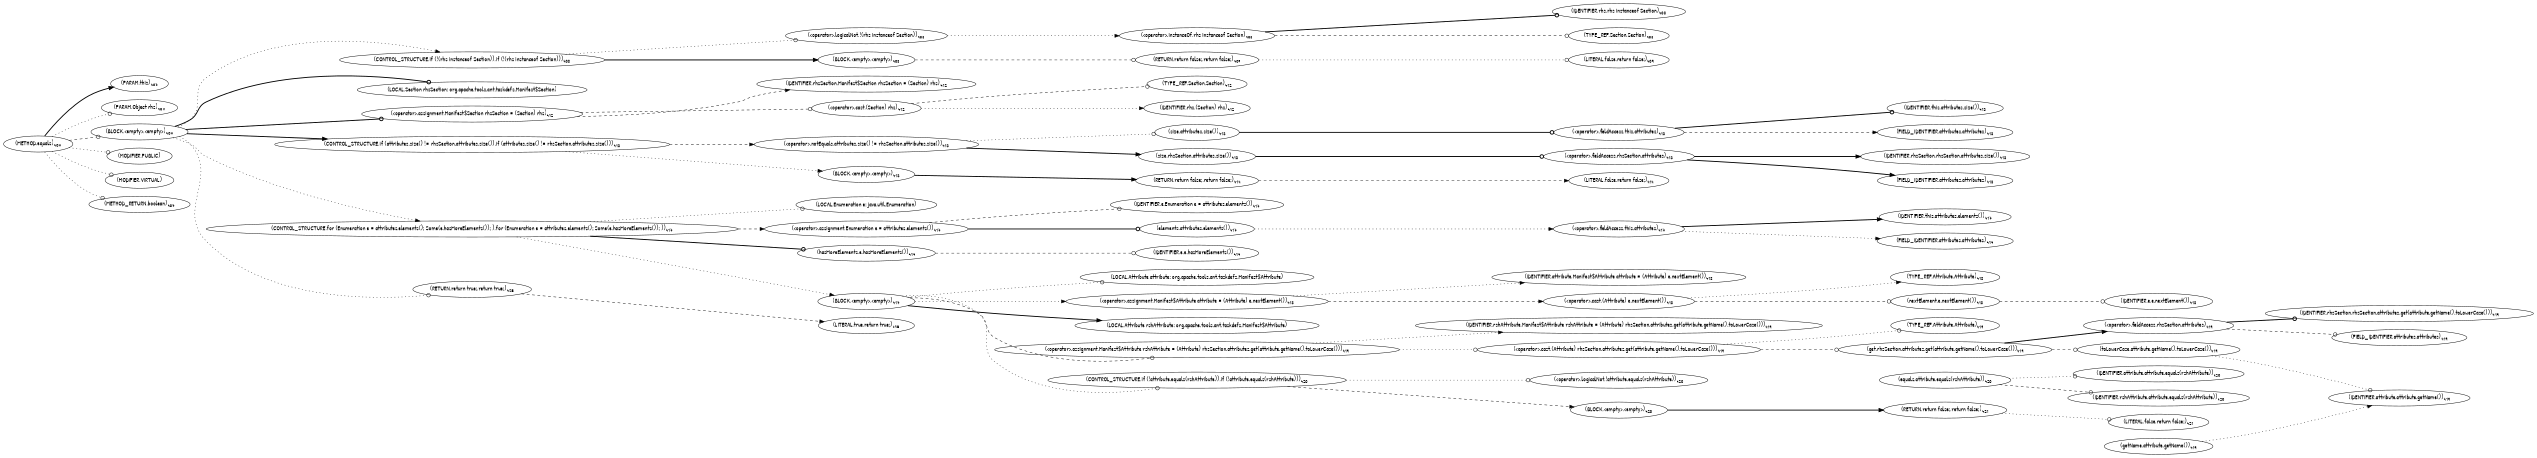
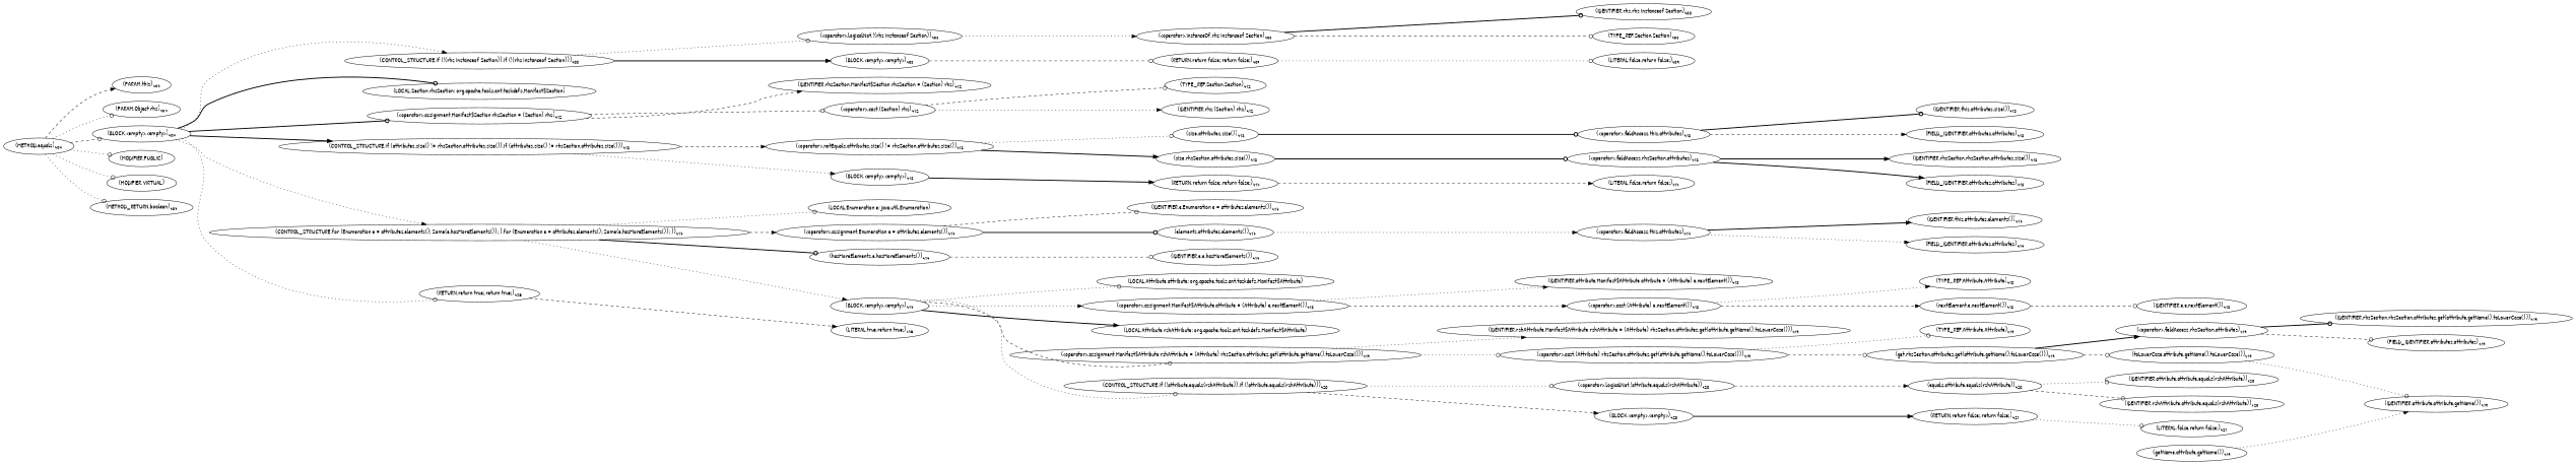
  digraph {
    fontname="Patrick Hand"
    rankdir=LR
    node [fontname="Patrick Hand"]
    edge [arrowhead=odot fontname="Patrick Hand" style=dotted]
    n1 [label=<(METHOD,equals)<SUB>407</SUB>>]
    n2 [label=<(PARAM,this)<SUB>407</SUB>>]
    n3 [label=<(PARAM,Object rhs)<SUB>407</SUB>>]
    n4 [label=<(BLOCK,&lt;empty&gt;,&lt;empty&gt;)<SUB>407</SUB>>]
    n5 [label=<(MODIFIER,PUBLIC)>]
    n6 [label=<(MODIFIER,VIRTUAL)>]
    n7 [label=<(METHOD_RETURN,boolean)<SUB>407</SUB>>]
    n8 [label=<(CONTROL_STRUCTURE,if (!(rhs instanceof Section)),if (!(rhs instanceof Section)))<SUB>408</SUB>>]
    n9 [label=<(LOCAL,Section rhsSection: org.apache.tools.ant.taskdefs.Manifest$Section)>]
    n10 [label=<(&lt;operator&gt;.assignment,Manifest$Section rhsSection = (Section) rhs)<SUB>412</SUB>>]
    n11 [label=<(CONTROL_STRUCTURE,if (attributes.size() != rhsSection.attributes.size()),if (attributes.size() != rhsSection.attributes.size()))<SUB>413</SUB>>]
    n12 [label=<(CONTROL_STRUCTURE,for (Enumeration e = attributes.elements(); Some(e.hasMoreElements()); ),for (Enumeration e = attributes.elements(); Some(e.hasMoreElements()); ))<SUB>417</SUB>>]
    n13 [label=<(RETURN,return true;,return true;)<SUB>425</SUB>>]
    n14 [label=<(&lt;operator&gt;.logicalNot,!(rhs instanceof Section))<SUB>408</SUB>>]
    n15 [label=<(BLOCK,&lt;empty&gt;,&lt;empty&gt;)<SUB>408</SUB>>]
    n16 [label=<(IDENTIFIER,rhsSection,Manifest$Section rhsSection = (Section) rhs)<SUB>412</SUB>>]
    n17 [label=<(&lt;operator&gt;.cast,(Section) rhs)<SUB>412</SUB>>]
    n18 [label=<(&lt;operator&gt;.notEquals,attributes.size() != rhsSection.attributes.size())<SUB>413</SUB>>]
    n19 [label=<(BLOCK,&lt;empty&gt;,&lt;empty&gt;)<SUB>413</SUB>>]
    n20 [label=<(LOCAL,Enumeration e: java.util.Enumeration)>]
    n21 [label=<(&lt;operator&gt;.assignment,Enumeration e = attributes.elements())<SUB>417</SUB>>]
    n22 [label=<(hasMoreElements,e.hasMoreElements())<SUB>417</SUB>>]
    n23 [label=<(BLOCK,&lt;empty&gt;,&lt;empty&gt;)<SUB>417</SUB>>]
    n24 [label=<(LITERAL,true,return true;)<SUB>425</SUB>>]
    n25 [label=<(&lt;operator&gt;.instanceOf,rhs instanceof Section)<SUB>408</SUB>>]
    n26 [label=<(RETURN,return false;,return false;)<SUB>409</SUB>>]
    n27 [label=<(IDENTIFIER,rhs,rhs instanceof Section)<SUB>408</SUB>>]
    n28 [label=<(TYPE_REF,Section,Section)<SUB>408</SUB>>]
    n29 [label=<(LITERAL,false,return false;)<SUB>409</SUB>>]
    n30 [label=<(TYPE_REF,Section,Section)<SUB>412</SUB>>]
    n31 [label=<(IDENTIFIER,rhs,(Section) rhs)<SUB>412</SUB>>]
    n32 [label=<(size,attributes.size())<SUB>413</SUB>>]
    n33 [label=<(size,rhsSection.attributes.size())<SUB>413</SUB>>]
    n34 [label=<(RETURN,return false;,return false;)<SUB>414</SUB>>]
    n35 [label=<(&lt;operator&gt;.fieldAccess,this.attributes)<SUB>413</SUB>>]
    n36 [label=<(&lt;operator&gt;.fieldAccess,rhsSection.attributes)<SUB>413</SUB>>]
    n37 [label=<(IDENTIFIER,this,attributes.size())<SUB>413</SUB>>]
    n38 [label=<(FIELD_IDENTIFIER,attributes,attributes)<SUB>413</SUB>>]
    n39 [label=<(IDENTIFIER,rhsSection,rhsSection.attributes.size())<SUB>413</SUB>>]
    n40 [label=<(FIELD_IDENTIFIER,attributes,attributes)<SUB>413</SUB>>]
    n41 [label=<(LITERAL,false,return false;)<SUB>414</SUB>>]
    n42 [label=<(IDENTIFIER,e,Enumeration e = attributes.elements())<SUB>417</SUB>>]
    n43 [label=<(elements,attributes.elements())<SUB>417</SUB>>]
    n44 [label=<(IDENTIFIER,e,e.hasMoreElements())<SUB>417</SUB>>]
    n45 [label=<(LOCAL,Attribute attribute: org.apache.tools.ant.taskdefs.Manifest$Attribute)>]
    n46 [label=<(&lt;operator&gt;.assignment,Manifest$Attribute attribute = (Attribute) e.nextElement())<SUB>418</SUB>>]
    n47 [label=<(LOCAL,Attribute rshAttribute: org.apache.tools.ant.taskdefs.Manifest$Attribute)>]
    n48 [label=<(&lt;operator&gt;.assignment,Manifest$Attribute rshAttribute = (Attribute) rhsSection.attributes.get(attribute.getName().toLowerCase()))<SUB>419</SUB>>]
    n49 [label=<(CONTROL_STRUCTURE,if (!attribute.equals(rshAttribute)),if (!attribute.equals(rshAttribute)))<SUB>420</SUB>>]
    n50 [label=<(&lt;operator&gt;.fieldAccess,this.attributes)<SUB>417</SUB>>]
    n51 [label=<(IDENTIFIER,this,attributes.elements())<SUB>417</SUB>>]
    n52 [label=<(FIELD_IDENTIFIER,attributes,attributes)<SUB>417</SUB>>]
    n53 [label=<(IDENTIFIER,attribute,Manifest$Attribute attribute = (Attribute) e.nextElement())<SUB>418</SUB>>]
    n54 [label=<(&lt;operator&gt;.cast,(Attribute) e.nextElement())<SUB>418</SUB>>]
    n55 [label=<(IDENTIFIER,rshAttribute,Manifest$Attribute rshAttribute = (Attribute) rhsSection.attributes.get(attribute.getName().toLowerCase()))<SUB>419</SUB>>]
    n56 [label=<(&lt;operator&gt;.cast,(Attribute) rhsSection.attributes.get(attribute.getName().toLowerCase()))<SUB>419</SUB>>]
    n57 [label=<(&lt;operator&gt;.logicalNot,!attribute.equals(rshAttribute))<SUB>420</SUB>>]
    n58 [label=<(BLOCK,&lt;empty&gt;,&lt;empty&gt;)<SUB>420</SUB>>]
    n59 [label=<(TYPE_REF,Attribute,Attribute)<SUB>418</SUB>>]
    n60 [label=<(nextElement,e.nextElement())<SUB>418</SUB>>]
    n61 [label=<(IDENTIFIER,e,e.nextElement())<SUB>418</SUB>>]
    n62 [label=<(TYPE_REF,Attribute,Attribute)<SUB>419</SUB>>]
    n63 [label=<(get,rhsSection.attributes.get(attribute.getName().toLowerCase()))<SUB>419</SUB>>]
    n64 [label=<(&lt;operator&gt;.fieldAccess,rhsSection.attributes)<SUB>419</SUB>>]
    n65 [label=<(toLowerCase,attribute.getName().toLowerCase())<SUB>419</SUB>>]
    n66 [label=<(IDENTIFIER,rhsSection,rhsSection.attributes.get(attribute.getName().toLowerCase()))<SUB>419</SUB>>]
    n67 [label=<(FIELD_IDENTIFIER,attributes,attributes)<SUB>419</SUB>>]
    n68 [label=<(IDENTIFIER,attribute,attribute.getName())<SUB>419</SUB>>]
    n69 [label=<(getName,attribute.getName())<SUB>419</SUB>>]
    n70 [label=<(equals,attribute.equals(rshAttribute))<SUB>420</SUB>>]
    n71 [label=<(RETURN,return false;,return false;)<SUB>421</SUB>>]
    n72 [label=<(IDENTIFIER,attribute,attribute.equals(rshAttribute))<SUB>420</SUB>>]
    n73 [label=<(IDENTIFIER,rshAttribute,attribute.equals(rshAttribute))<SUB>420</SUB>>]
    n74 [label=<(LITERAL,false,return false;)<SUB>421</SUB>>]
-   n1 -> n2 [arrowhead=normal style=bold]
+   n1 -> n2 [arrowhead=normal style=dashed]
    n1 -> n3
    n1 -> n4 [style=dashed]
    n1 -> n5
    n1 -> n6
    n1 -> n7
    n4 -> n8 [arrowhead=normal]
    n4 -> n9 [style=bold]
    n4 -> n10 [style=bold]
    n4 -> n11 [arrowhead=normal style=bold]
    n4 -> n12 [arrowhead=normal]
    n4 -> n13
    n8 -> n14
    n8 -> n15 [arrowhead=normal style=bold]
    n10 -> n16 [arrowhead=normal style=dashed]
    n10 -> n17 [style=dashed]
    n11 -> n18 [arrowhead=normal style=dashed]
    n11 -> n19 [arrowhead=normal]
    n12 -> n20
    n12 -> n21 [arrowhead=normal style=dashed]
    n12 -> n22 [style=bold]
    n12 -> n23 [arrowhead=normal]
    n13 -> n24 [arrowhead=normal style=dashed]
    n14 -> n25 [arrowhead=normal]
    n15 -> n26 [style=dashed]
    n17 -> n30 [style=dashed]
    n17 -> n31 [arrowhead=normal]
    n18 -> n32
    n18 -> n33 [arrowhead=normal style=bold]
    n19 -> n34 [arrowhead=normal style=bold]
    n21 -> n42 [style=dashed]
    n21 -> n43 [style=bold]
    n22 -> n44 [style=dashed]
    n23 -> n45
    n23 -> n46 [arrowhead=normal]
    n23 -> n47 [arrowhead=normal style=bold]
    n23 -> n48 [style=dashed]
    n23 -> n49
    n25 -> n27 [style=bold]
    n25 -> n28 [style=dashed]
    n26 -> n29
    n32 -> n35 [style=bold]
    n33 -> n36 [style=bold]
    n34 -> n41 [arrowhead=normal style=dashed]
    n35 -> n37 [style=bold]
    n35 -> n38 [arrowhead=normal style=dashed]
    n36 -> n39 [arrowhead=normal style=bold]
    n36 -> n40 [arrowhead=normal style=bold]
    n43 -> n50 [arrowhead=normal]
    n46 -> n53 [arrowhead=normal]
    n46 -> n54 [arrowhead=normal style=dashed]
    n48 -> n55 [arrowhead=normal]
    n48 -> n56
    n49 -> n57
    n49 -> n58 [arrowhead=normal style=dashed]
    n50 -> n51 [arrowhead=normal style=bold]
    n50 -> n52 [arrowhead=normal]
    n54 -> n59 [arrowhead=normal]
-   n54 -> n60 [style=dashed]
+   n54 -> n60 [arrowhead=normal style=dashed]
    n56 -> n62
    n56 -> n63 [style=dashed]
+   n57 -> n70 [arrowhead=normal style=dashed]
    n58 -> n71 [arrowhead=normal style=bold]
    n60 -> n61 [style=dashed]
    n63 -> n64 [arrowhead=normal style=bold]
    n63 -> n65 [style=dashed]
    n64 -> n66 [style=bold]
    n64 -> n67 [style=dashed]
    n65 -> n68
    n69 -> n68 [arrowhead=normal]
    n70 -> n72
    n70 -> n73 [style=dashed]
    n71 -> n74
  }
